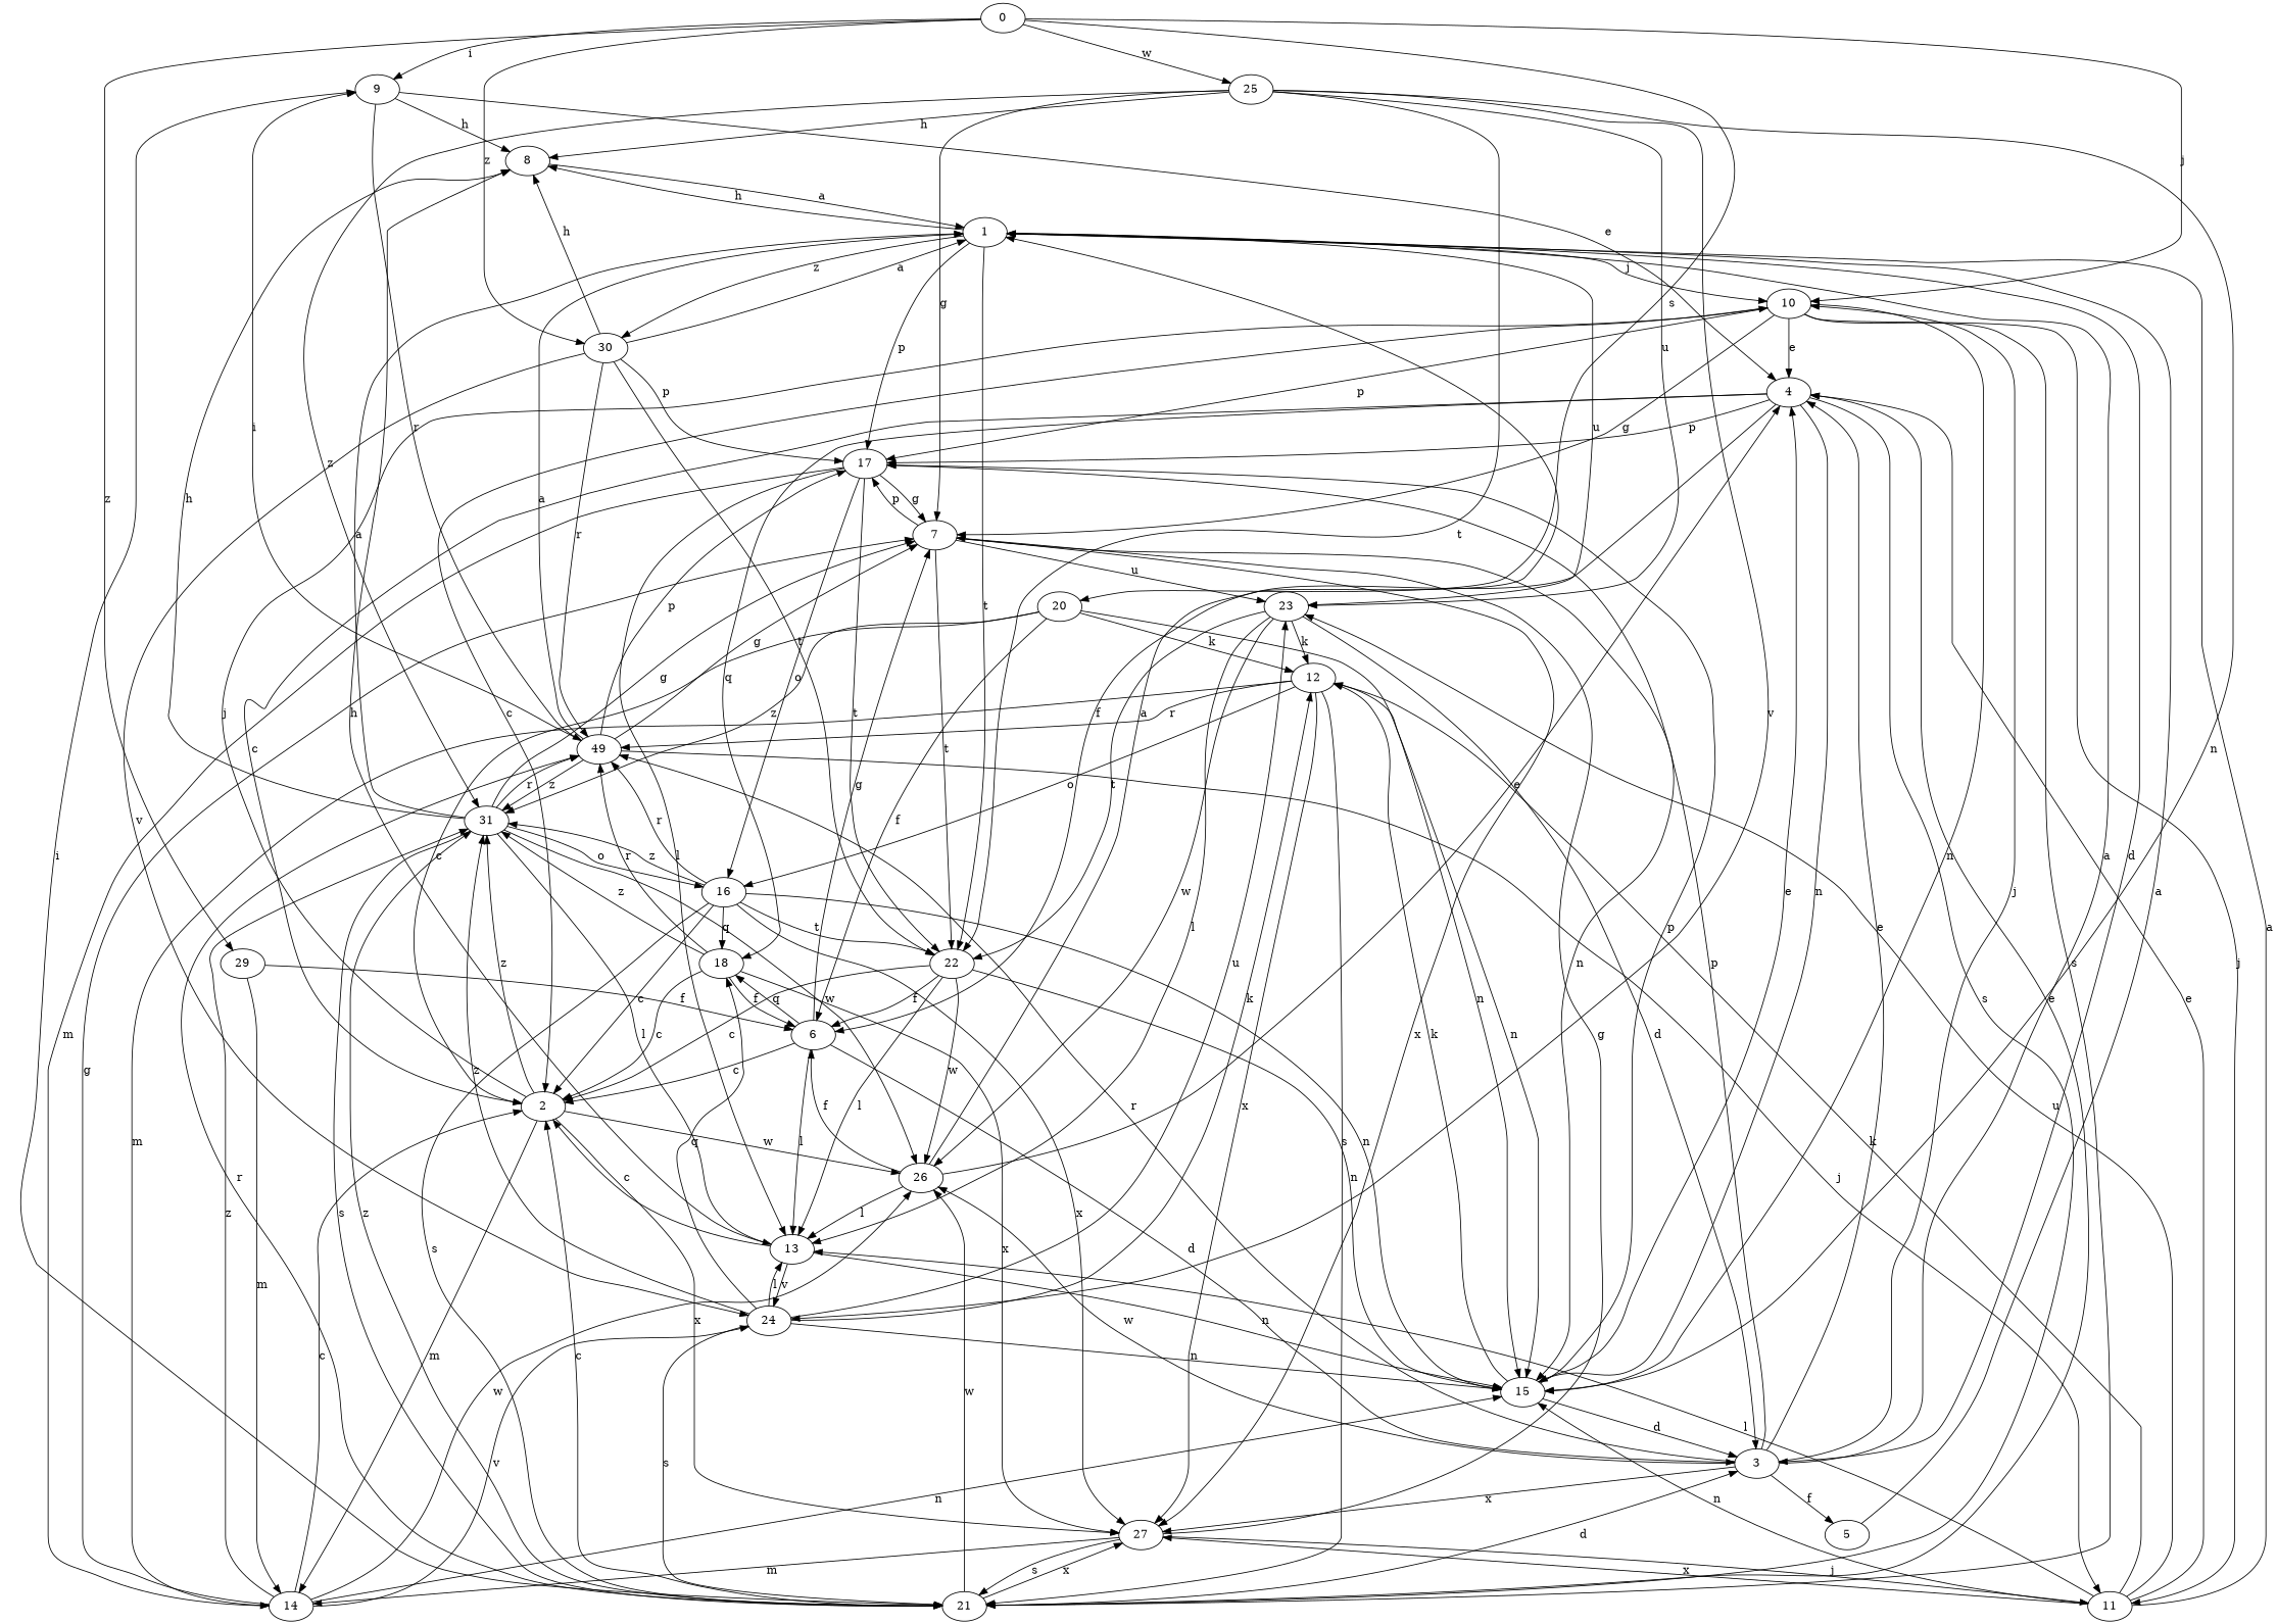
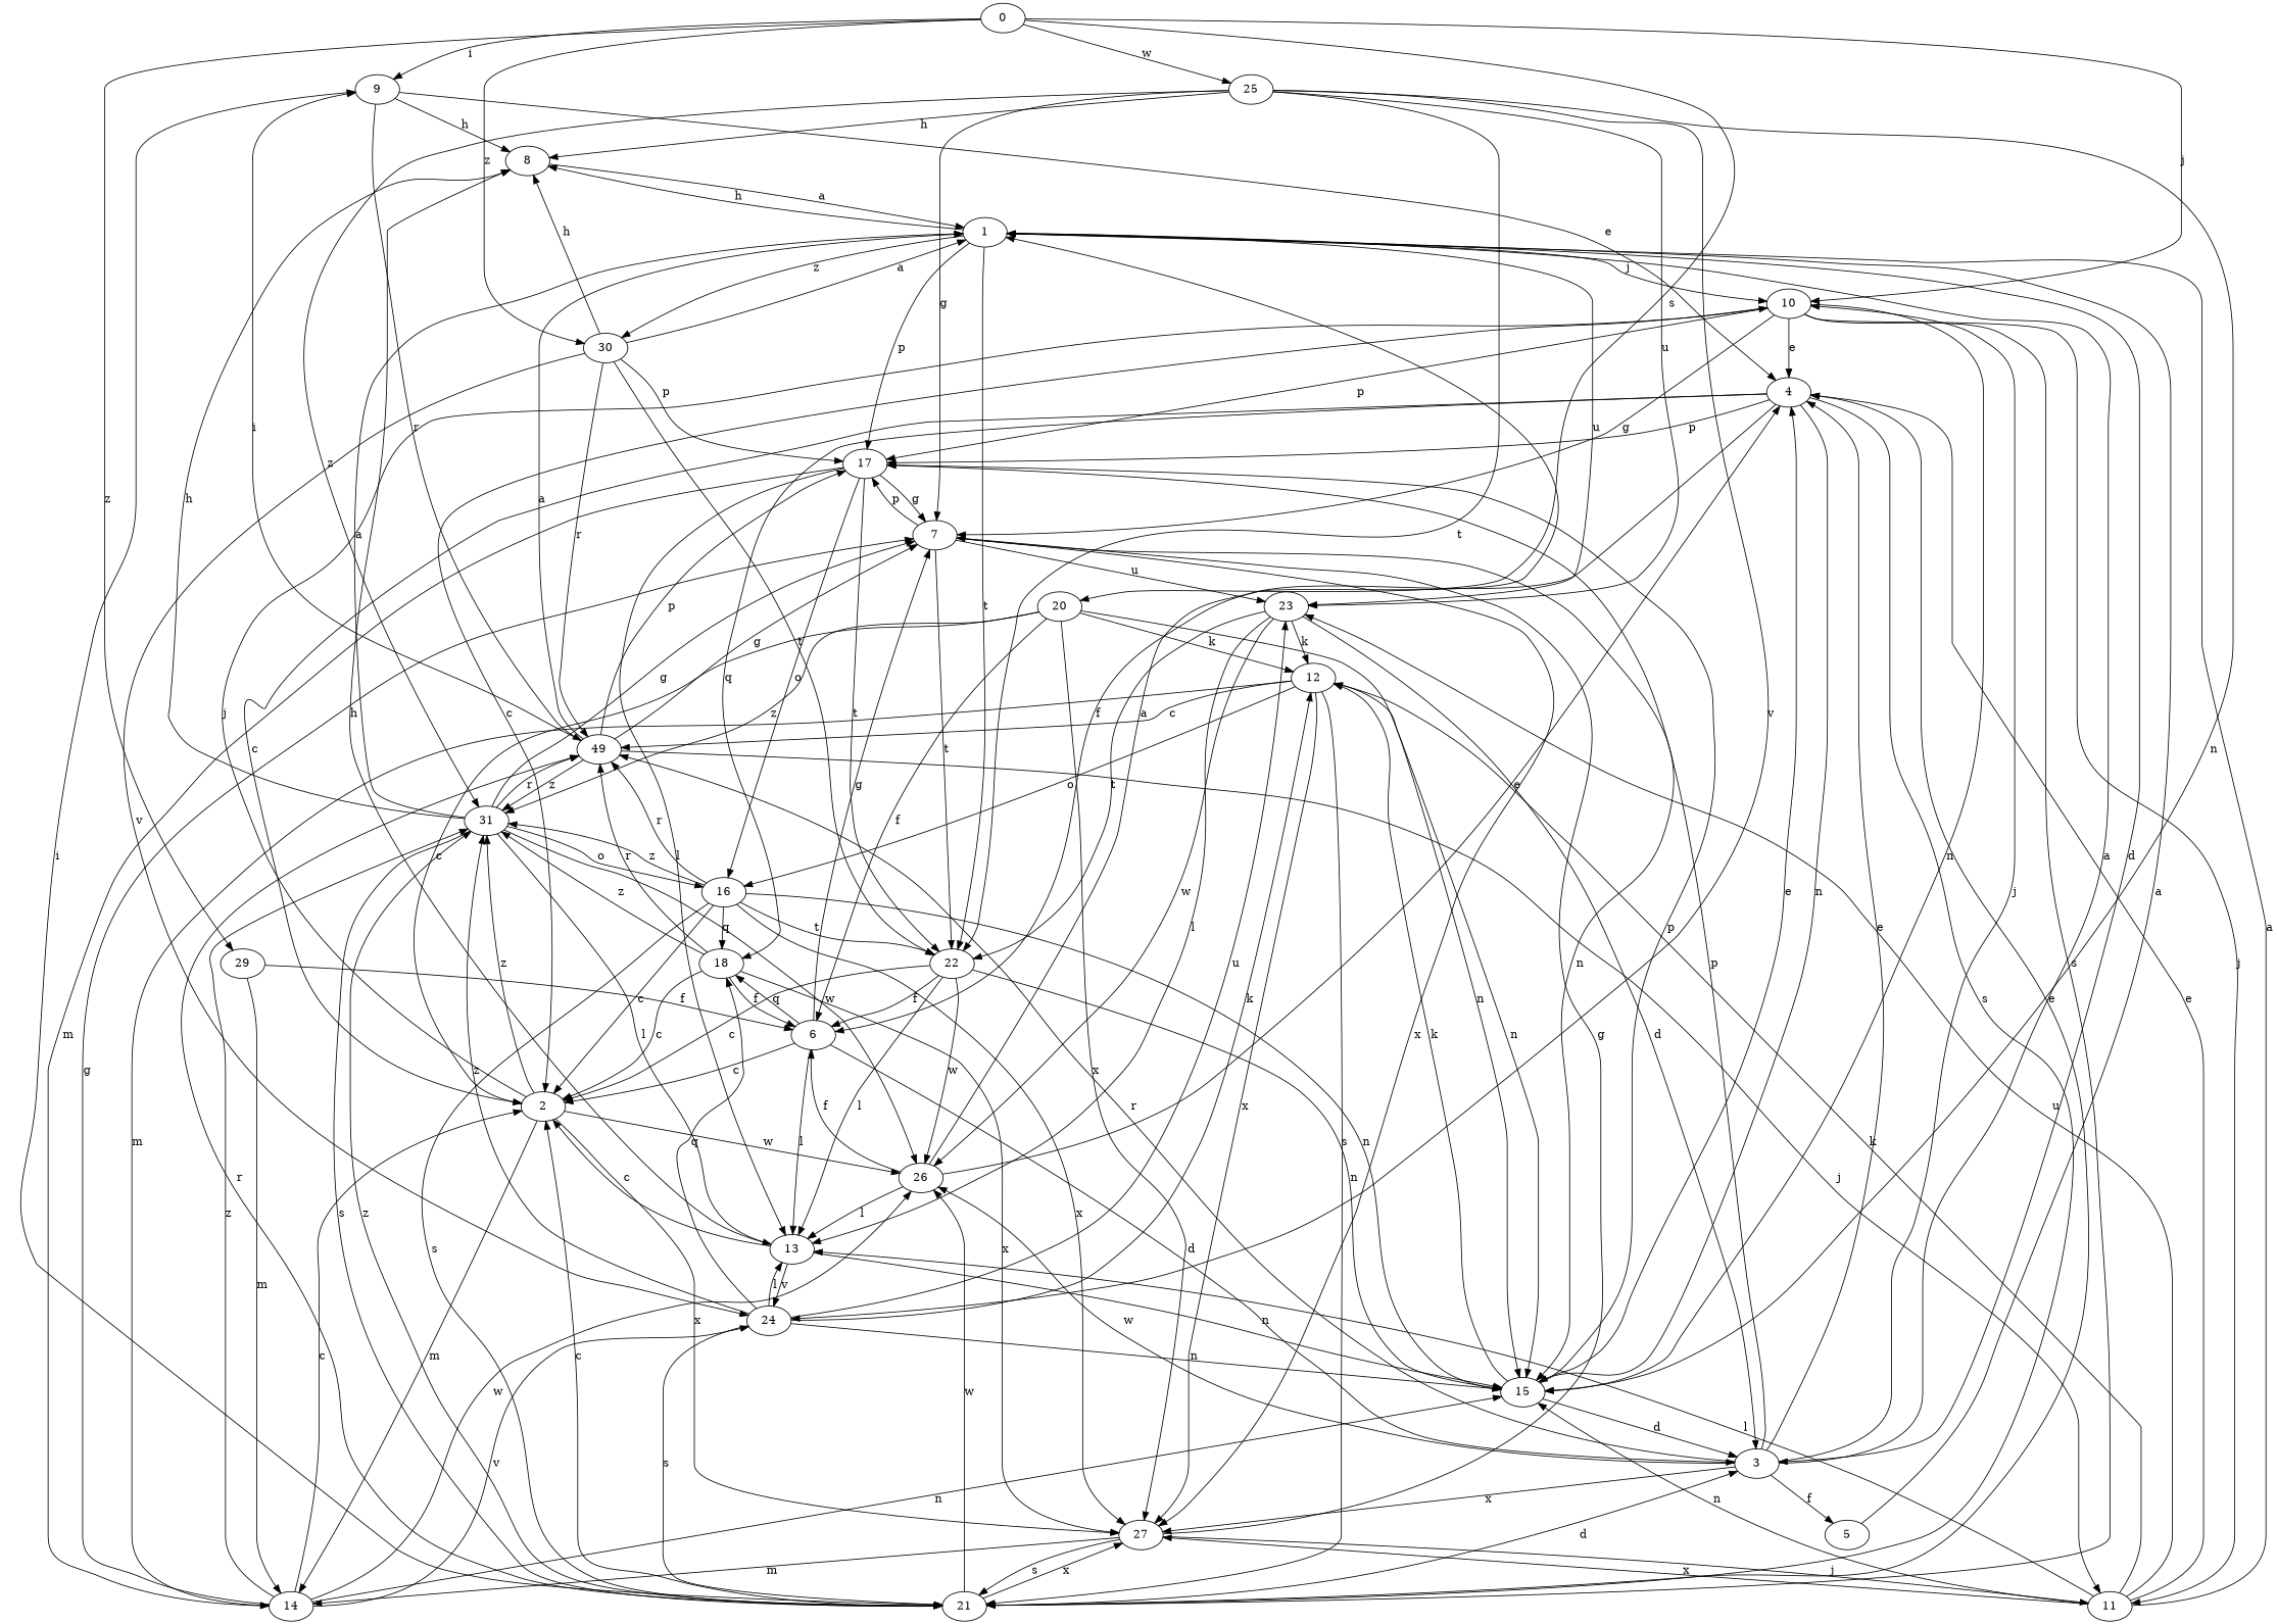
  strict digraph {
    0
    9
    10
    20
    25
    29
    30
    8
    4
    n10 [label=49]
    17
    2
    15
    21
    7
    11
    27
    31
    6
    12
    22
    23
    24
    14
    1
    3
    26
    5
    13
    16
    18
    0 -> 9 [label=i]
    0 -> 10 [label=j]
    0 -> 20 [label=s]
    0 -> 25 [label=w]
    0 -> 29 [label=z]
    0 -> 30 [label=z]
    9 -> 8 [label=h]
    9 -> 4 [label=e]
    9 -> n10 [label=r]
    10 -> 4 [label=e]
    10 -> 17 [label=p]
    10 -> 2 [label=c]
    10 -> 15 [label=n]
    10 -> 21 [label=s]
    10 -> 7 [label=g]
    10 -> 11 [label=j]
    20 -> 2 [label=c]
    20 -> 15 [label=n]
+   20 -> 27 [label=x]
    20 -> 31 [label=z]
    20 -> 6 [label=f]
    20 -> 12 [label=k]
    25 -> 8 [label=h]
    25 -> 15 [label=n]
    25 -> 7 [label=g]
    25 -> 31 [label=z]
    25 -> 22 [label=t]
    25 -> 23 [label=u]
    25 -> 24 [label=v]
    29 -> 6 [label=f]
    29 -> 14 [label=m]
    30 -> 8 [label=h]
    30 -> n10 [label=r]
    30 -> 17 [label=p]
    30 -> 22 [label=t]
    30 -> 24 [label=v]
    30 -> 1 [label=a]
    8 -> 1 [label=a]
    4 -> 17 [label=p]
    4 -> 2 [label=c]
    4 -> 15 [label=n]
    4 -> 21 [label=s]
    4 -> 6 [label=f]
    4 -> 18 [label=q]
    n10 -> 9 [label=i]
    n10 -> 17 [label=p]
    n10 -> 7 [label=g]
    n10 -> 11 [label=j]
    n10 -> 31 [label=z]
    n10 -> 1 [label=a]
    17 -> 7 [label=g]
    17 -> 22 [label=t]
    17 -> 14 [label=m]
    17 -> 13 [label=l]
    17 -> 16 [label=o]
    2 -> 10 [label=j]
    2 -> 27 [label=x]
    2 -> 31 [label=z]
    2 -> 14 [label=m]
    2 -> 26 [label=w]
    15 -> 4 [label=e]
    15 -> 17 [label=p]
    15 -> 12 [label=k]
    15 -> 3 [label=d]
    21 -> 9 [label=i]
    21 -> 4 [label=e]
    21 -> n10 [label=r]
    21 -> 2 [label=c]
    21 -> 27 [label=x]
    21 -> 31 [label=z]
    21 -> 3 [label=d]
    21 -> 26 [label=w]
    7 -> 17 [label=p]
    7 -> 15 [label=n]
    7 -> 27 [label=x]
    7 -> 22 [label=t]
    7 -> 23 [label=u]
    11 -> 4 [label=e]
    11 -> 15 [label=n]
    11 -> 27 [label=x]
    11 -> 12 [label=k]
    11 -> 23 [label=u]
    11 -> 1 [label=a]
    11 -> 13 [label=l]
    27 -> 21 [label=s]
    27 -> 7 [label=g]
    27 -> 11 [label=j]
    27 -> 14 [label=m]
    31 -> 8 [label=h]
    31 -> n10 [label=r]
    31 -> 21 [label=s]
    31 -> 7 [label=g]
    31 -> 1 [label=a]
    31 -> 26 [label=w]
    31 -> 13 [label=l]
    31 -> 16 [label=o]
    6 -> 2 [label=c]
    6 -> 7 [label=g]
    6 -> 3 [label=d]
    6 -> 13 [label=l]
    6 -> 18 [label=q]
-   12 -> n10 [label=r]
+   12 -> n10 [label=c]
    12 -> 15 [label=n]
    12 -> 21 [label=s]
    12 -> 27 [label=x]
    12 -> 14 [label=m]
    12 -> 16 [label=o]
    22 -> 2 [label=c]
    22 -> 15 [label=n]
    22 -> 6 [label=f]
    22 -> 26 [label=w]
    22 -> 13 [label=l]
    23 -> 12 [label=k]
    23 -> 22 [label=t]
    23 -> 3 [label=d]
    23 -> 26 [label=w]
    23 -> 13 [label=l]
    24 -> 15 [label=n]
    24 -> 21 [label=s]
    24 -> 31 [label=z]
    24 -> 12 [label=k]
    24 -> 23 [label=u]
    24 -> 13 [label=l]
    24 -> 18 [label=q]
    14 -> 2 [label=c]
    14 -> 15 [label=n]
    14 -> 7 [label=g]
    14 -> 31 [label=z]
    14 -> 24 [label=v]
    14 -> 26 [label=w]
    1 -> 10 [label=j]
    1 -> 30 [label=z]
    1 -> 8 [label=h]
    1 -> 17 [label=p]
    1 -> 22 [label=t]
    1 -> 23 [label=u]
    1 -> 3 [label=d]
    3 -> 10 [label=j]
    3 -> 4 [label=e]
    3 -> n10 [label=r]
    3 -> 17 [label=p]
    3 -> 27 [label=x]
    3 -> 1 [label=a]
    3 -> 26 [label=w]
    3 -> 5 [label=f]
    26 -> 4 [label=e]
    26 -> 6 [label=f]
    26 -> 1 [label=a]
    26 -> 13 [label=l]
    5 -> 1 [label=a]
    13 -> 8 [label=h]
    13 -> 2 [label=c]
    13 -> 15 [label=n]
    13 -> 24 [label=v]
    16 -> n10 [label=r]
    16 -> 2 [label=c]
    16 -> 15 [label=n]
    16 -> 21 [label=s]
    16 -> 27 [label=x]
    16 -> 31 [label=z]
    16 -> 22 [label=t]
    16 -> 18 [label=q]
    18 -> n10 [label=r]
    18 -> 2 [label=c]
    18 -> 27 [label=x]
    18 -> 31 [label=z]
    18 -> 6 [label=f]
  }
